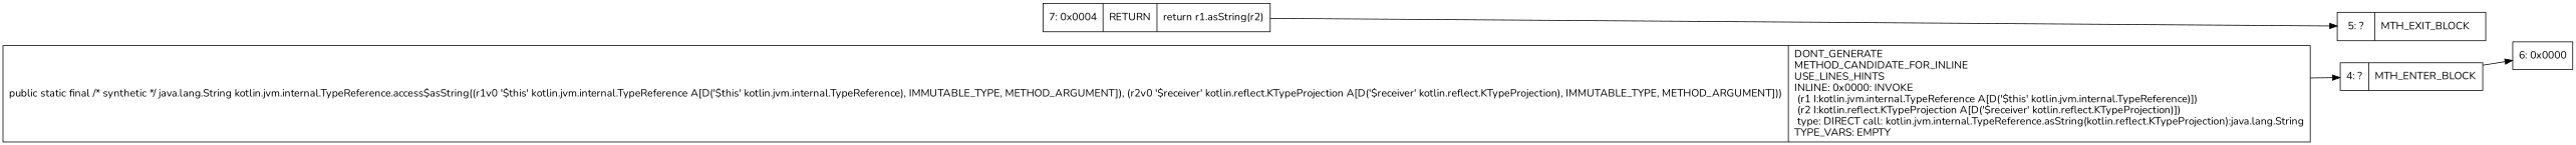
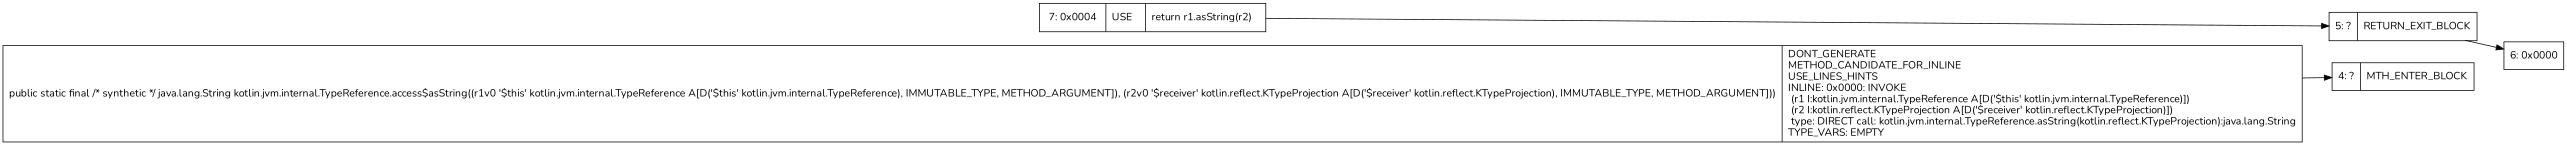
  digraph {
    fontname=Nunito
    rankdir=LR
    node [fontname=Nunito shape=record]
    edge [fontname=Nunito]
    n1 [label="{4\:\ ?|MTH_ENTER_BLOCK\l}"]
    n2 [label="{6\:\ 0x0000}"]
-   n3 [label="{7\:\ 0x0004|RETURN\l|return r1.asString(r2)\l}"]
-   n4 [label="{5\:\ ?|MTH_EXIT_BLOCK\l}"]
+   n3 [label="{7\:\ 0x0004|USE\l|return r1.asString(r2)\l}"]
+   n4 [label="{5\:\ ?|RETURN_EXIT_BLOCK\l}"]
    n5 [label="{public static final \/* synthetic *\/ java.lang.String kotlin.jvm.internal.TypeReference.access$asString((r1v0 '$this' kotlin.jvm.internal.TypeReference A[D('$this' kotlin.jvm.internal.TypeReference), IMMUTABLE_TYPE, METHOD_ARGUMENT]), (r2v0 '$receiver' kotlin.reflect.KTypeProjection A[D('$receiver' kotlin.reflect.KTypeProjection), IMMUTABLE_TYPE, METHOD_ARGUMENT]))  | DONT_GENERATE\lMETHOD_CANDIDATE_FOR_INLINE\lUSE_LINES_HINTS\lINLINE: 0x0000: INVOKE  \l  (r1 I:kotlin.jvm.internal.TypeReference A[D('$this' kotlin.jvm.internal.TypeReference)])\l  (r2 I:kotlin.reflect.KTypeProjection A[D('$receiver' kotlin.reflect.KTypeProjection)])\l type: DIRECT call: kotlin.jvm.internal.TypeReference.asString(kotlin.reflect.KTypeProjection):java.lang.String\lTYPE_VARS: EMPTY\l}"]
-   n1 -> n2
+   n4 -> n2
    n3 -> n4
    n5 -> n1
  }
